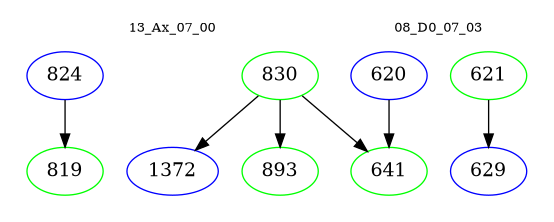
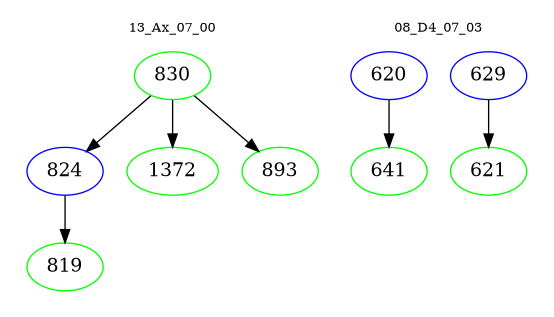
  digraph {
    node [color=green]
    edge [color=black]
    n1 [label=830]
    n2 [color=blue label=824]
-   n3 [color=blue label=1372]
+   n3 [label=1372]
    n4 [label=893]
    n5 [label=819]
    n6 [color=blue label=629]
    n7 [color=blue label=620]
    n8 [label=621]
    n9 [label=641]
    subgraph cluster_1 {
      color=white
      fontsize=10
      label="13_Ax_07_00"
      n1
      n2
      n3
      n4
      n5
    }
    subgraph cluster_2 {
      color=white
      fontsize=10
-     label="08_D0_07_03"
+     label="08_D4_07_03"
      n6
      n7
      n8
      n9
    }
-   n1 -> n9
+   n1 -> n2
    n1 -> n3
    n1 -> n4
    n2 -> n5
-   n8 -> n6
+   n6 -> n8
    n7 -> n9
  }
